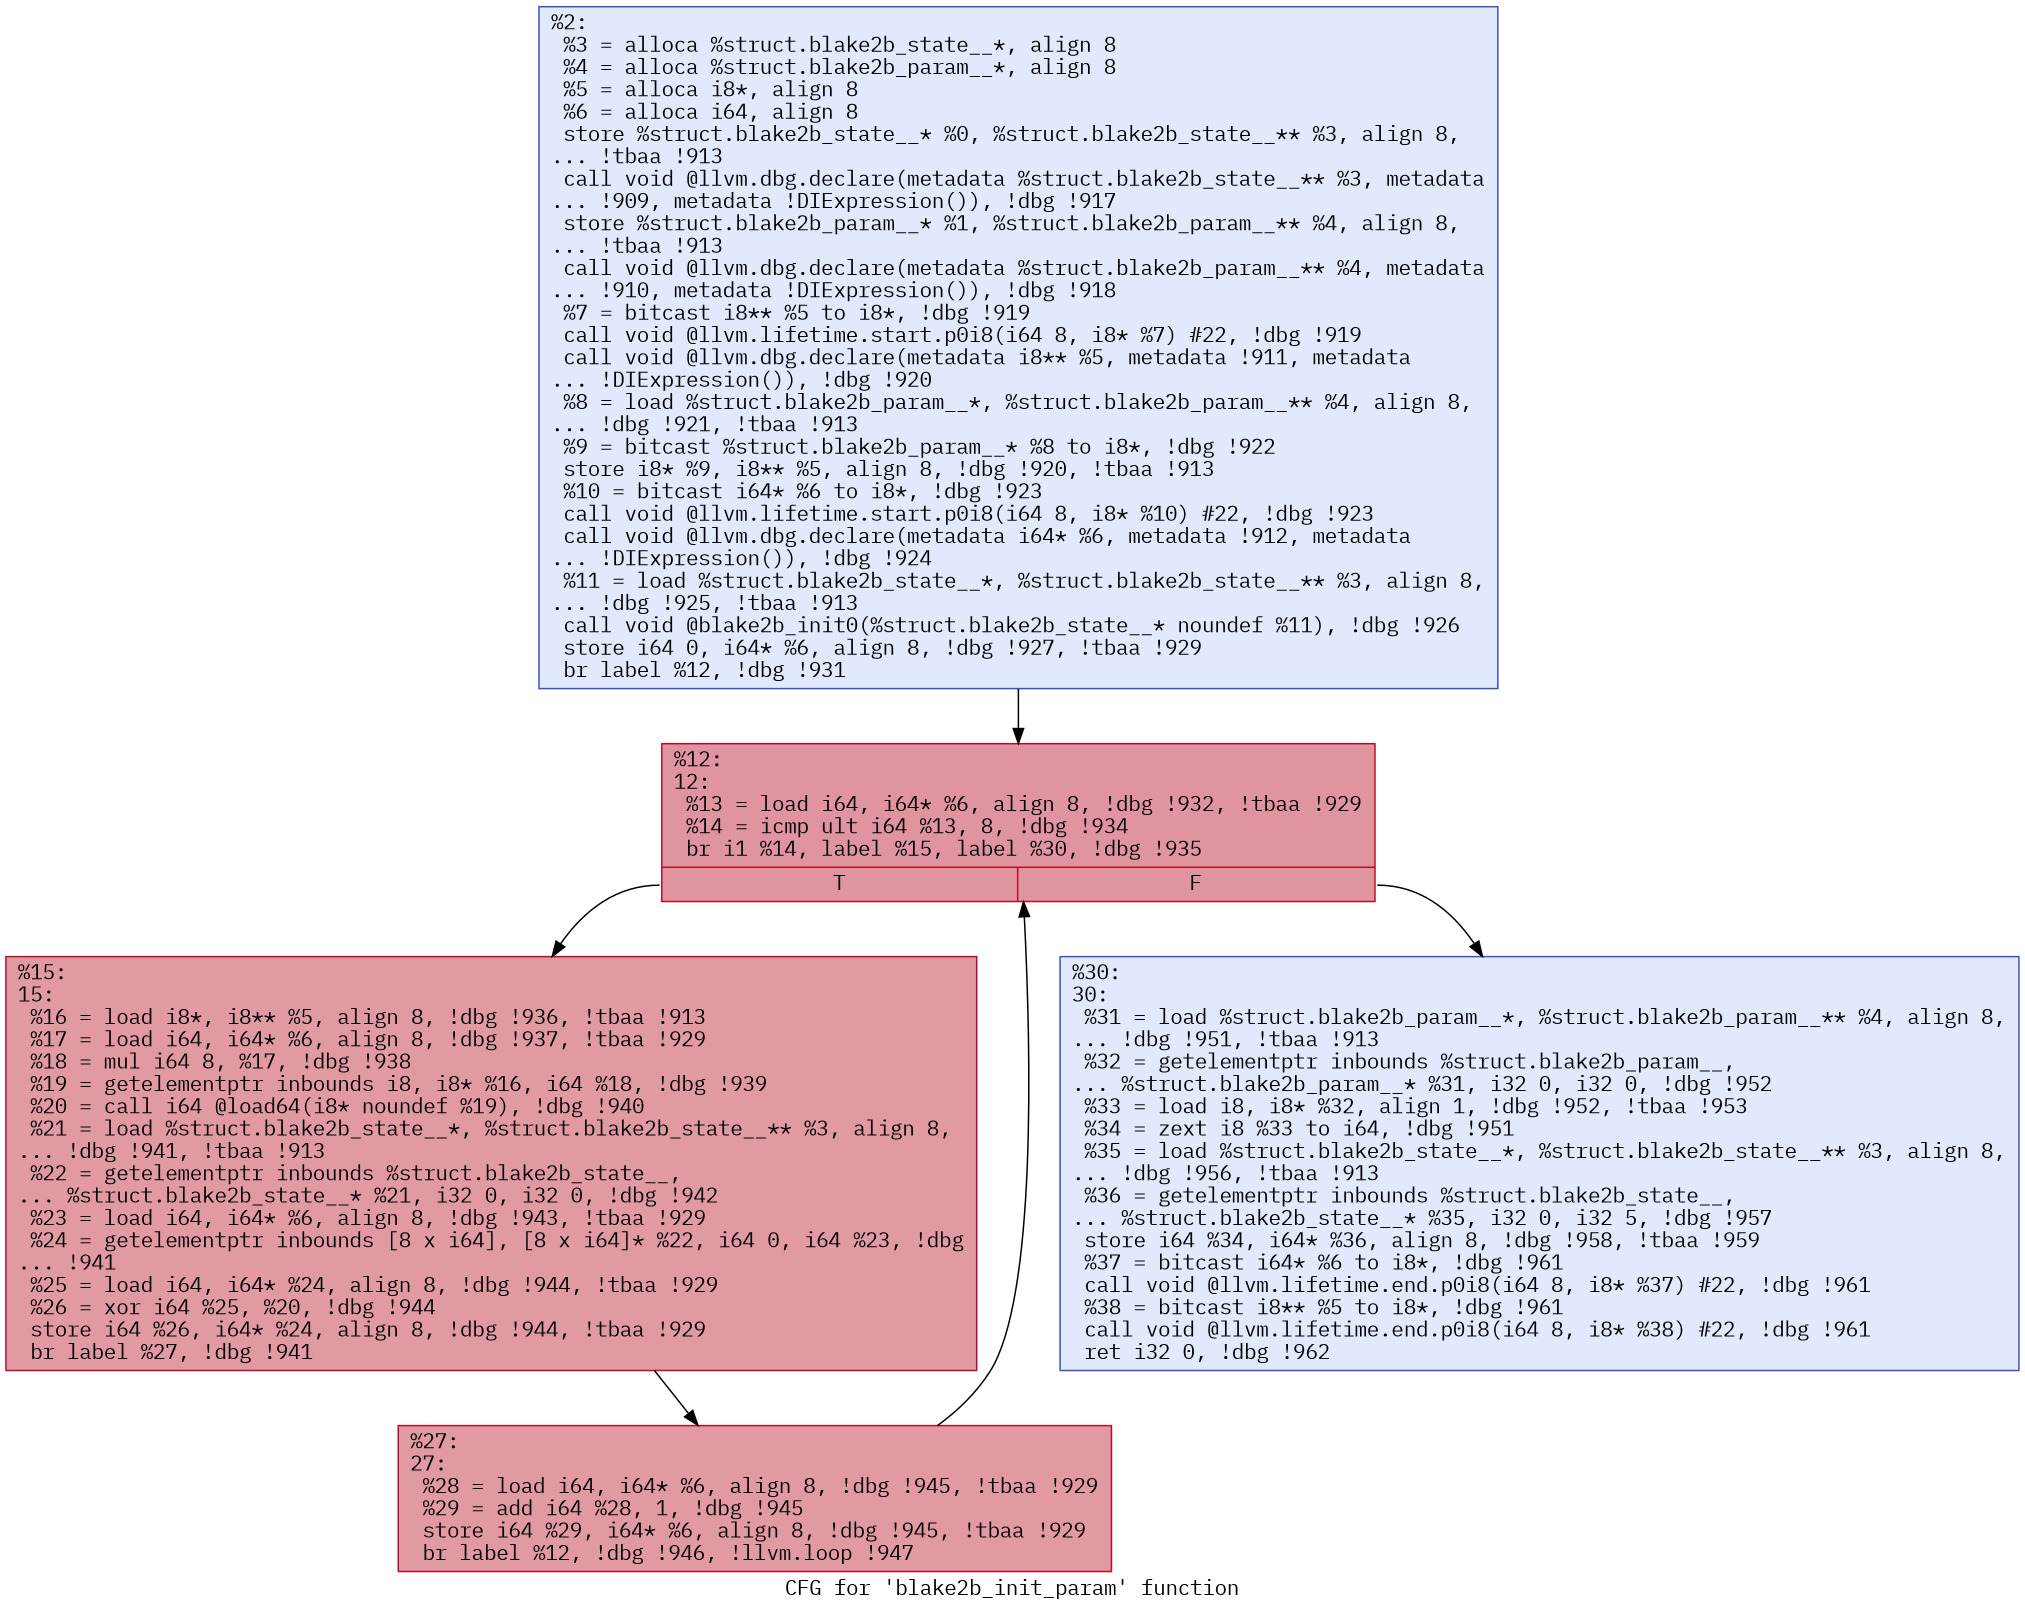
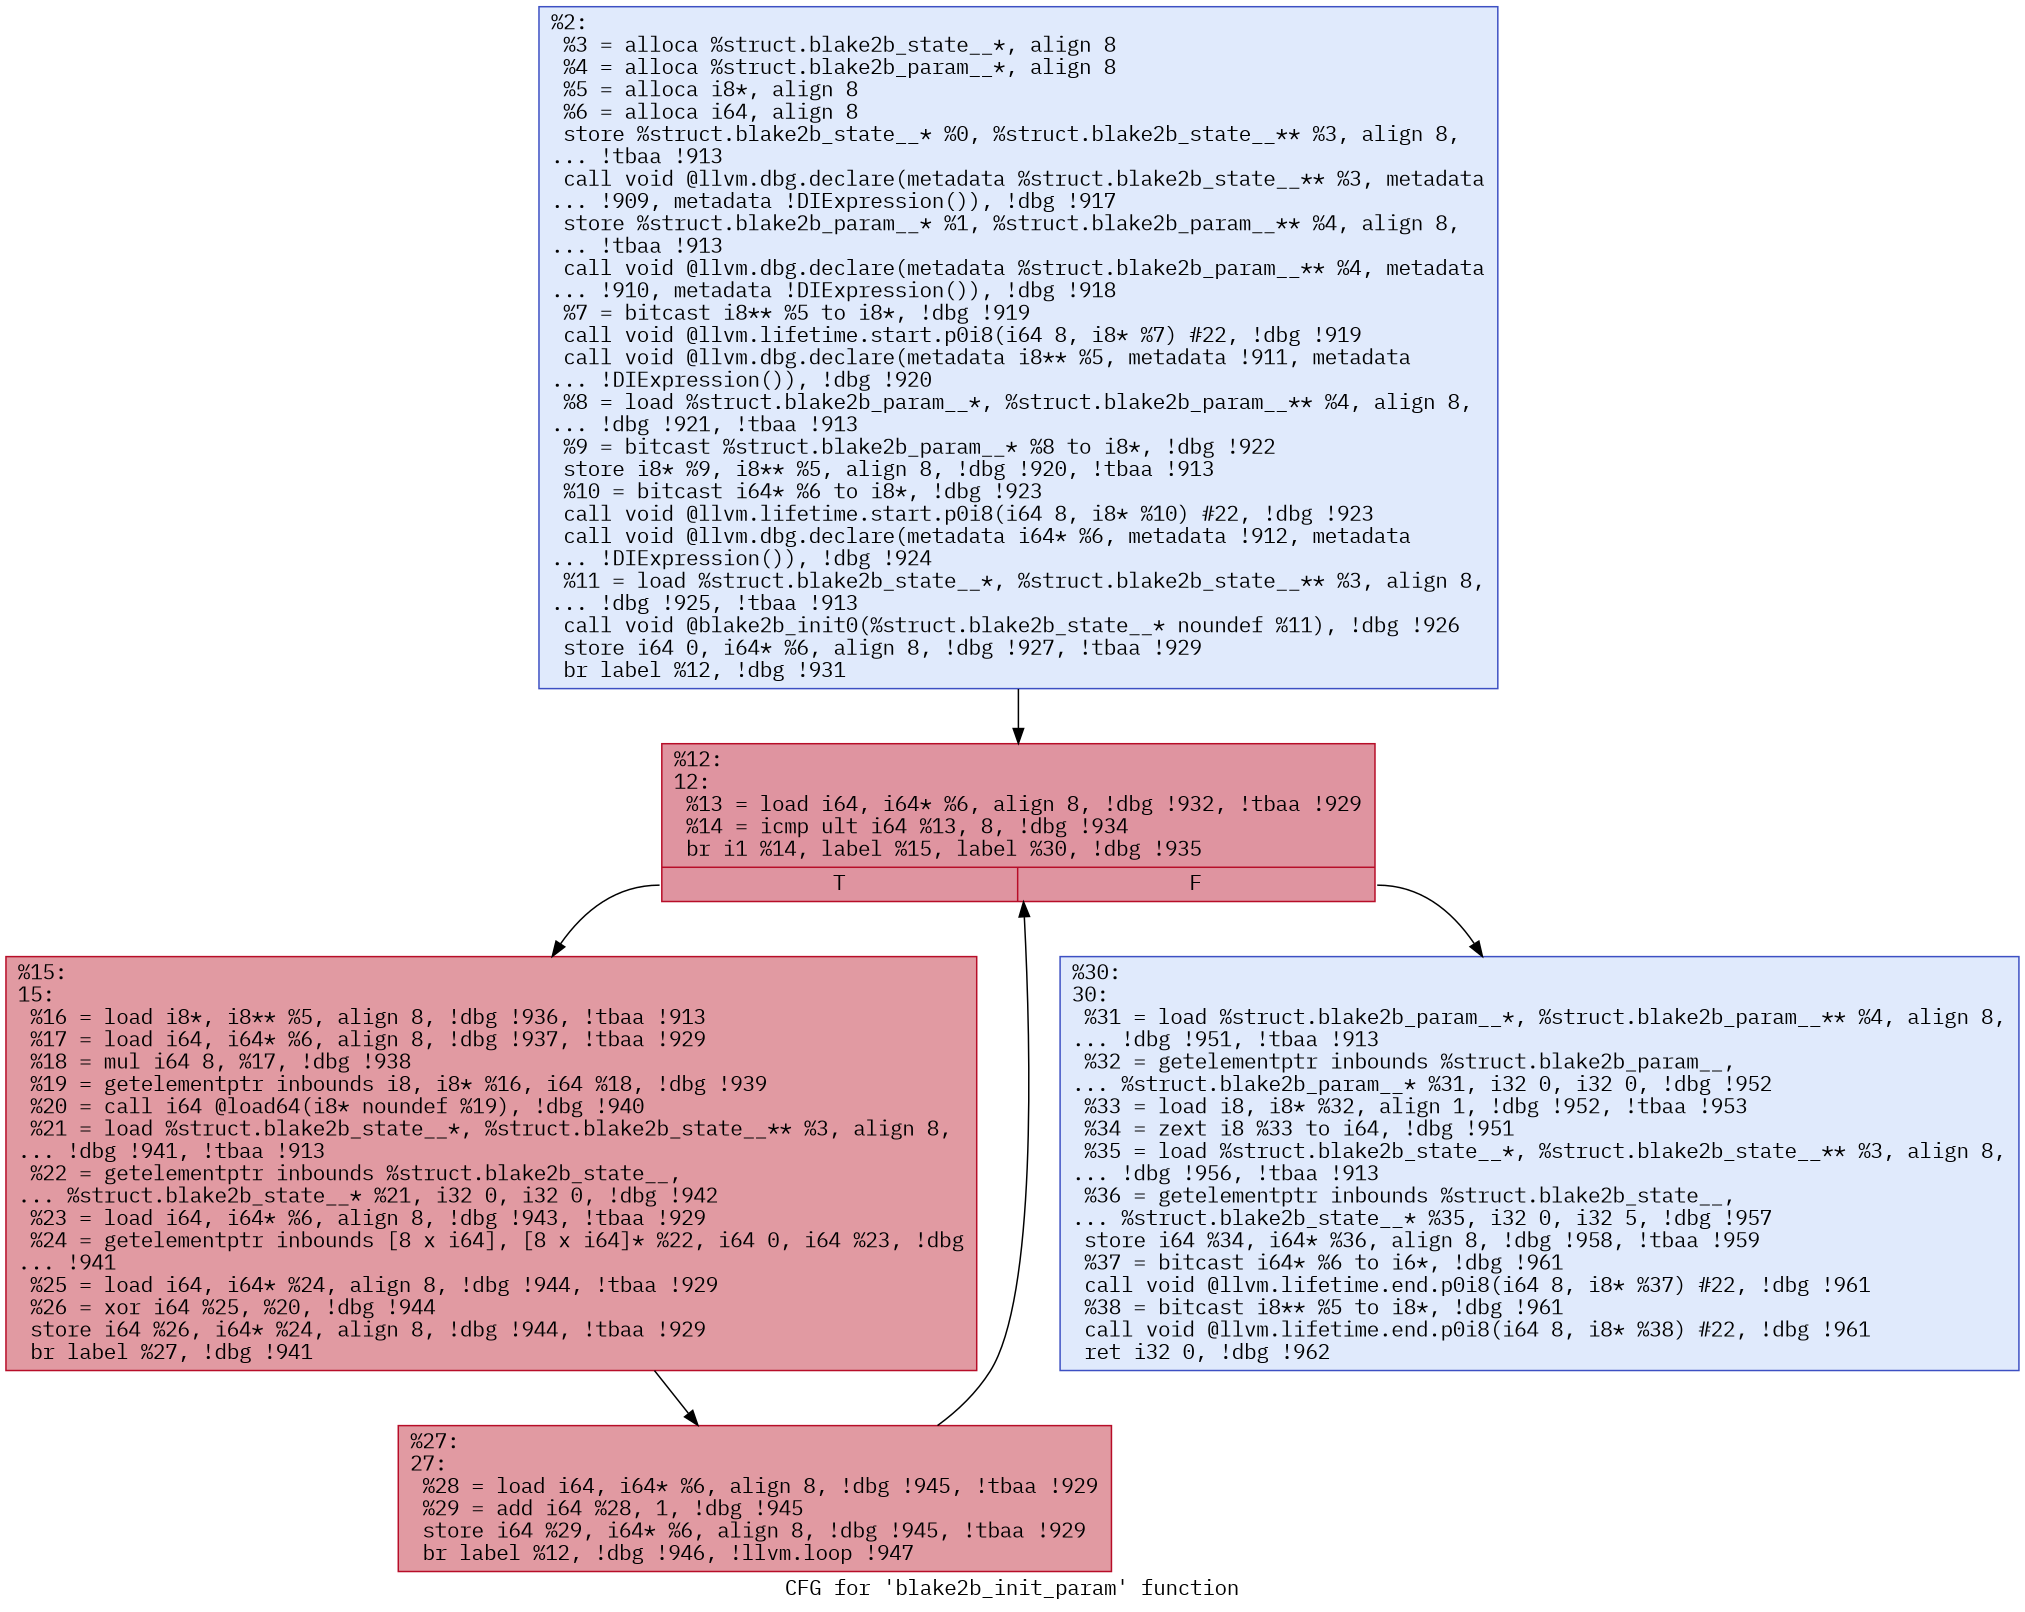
  digraph {
    label="CFG for 'blake2b_init_param' function"
    fontname="IBM Plex Mono"
    node [color="#b70d28ff" fillcolor="#b9d0f970" shape=record style=filled fontname="IBM Plex Mono"]
    edge [fontname="IBM Plex Mono"]
    n1 [color="#3d50c3ff" label="{%2:\l  %3 = alloca %struct.blake2b_state__*, align 8\l  %4 = alloca %struct.blake2b_param__*, align 8\l  %5 = alloca i8*, align 8\l  %6 = alloca i64, align 8\l  store %struct.blake2b_state__* %0, %struct.blake2b_state__** %3, align 8,\l... !tbaa !913\l  call void @llvm.dbg.declare(metadata %struct.blake2b_state__** %3, metadata\l... !909, metadata !DIExpression()), !dbg !917\l  store %struct.blake2b_param__* %1, %struct.blake2b_param__** %4, align 8,\l... !tbaa !913\l  call void @llvm.dbg.declare(metadata %struct.blake2b_param__** %4, metadata\l... !910, metadata !DIExpression()), !dbg !918\l  %7 = bitcast i8** %5 to i8*, !dbg !919\l  call void @llvm.lifetime.start.p0i8(i64 8, i8* %7) #22, !dbg !919\l  call void @llvm.dbg.declare(metadata i8** %5, metadata !911, metadata\l... !DIExpression()), !dbg !920\l  %8 = load %struct.blake2b_param__*, %struct.blake2b_param__** %4, align 8,\l... !dbg !921, !tbaa !913\l  %9 = bitcast %struct.blake2b_param__* %8 to i8*, !dbg !922\l  store i8* %9, i8** %5, align 8, !dbg !920, !tbaa !913\l  %10 = bitcast i64* %6 to i8*, !dbg !923\l  call void @llvm.lifetime.start.p0i8(i64 8, i8* %10) #22, !dbg !923\l  call void @llvm.dbg.declare(metadata i64* %6, metadata !912, metadata\l... !DIExpression()), !dbg !924\l  %11 = load %struct.blake2b_state__*, %struct.blake2b_state__** %3, align 8,\l... !dbg !925, !tbaa !913\l  call void @blake2b_init0(%struct.blake2b_state__* noundef %11), !dbg !926\l  store i64 0, i64* %6, align 8, !dbg !927, !tbaa !929\l  br label %12, !dbg !931\l}"]
    n2 [fillcolor="#b70d2870" label="{%12:\l12:                                               \l  %13 = load i64, i64* %6, align 8, !dbg !932, !tbaa !929\l  %14 = icmp ult i64 %13, 8, !dbg !934\l  br i1 %14, label %15, label %30, !dbg !935\l|{<s0>T|<s1>F}}"]
    n3 [fillcolor="#bb1b2c70" label="{%15:\l15:                                               \l  %16 = load i8*, i8** %5, align 8, !dbg !936, !tbaa !913\l  %17 = load i64, i64* %6, align 8, !dbg !937, !tbaa !929\l  %18 = mul i64 8, %17, !dbg !938\l  %19 = getelementptr inbounds i8, i8* %16, i64 %18, !dbg !939\l  %20 = call i64 @load64(i8* noundef %19), !dbg !940\l  %21 = load %struct.blake2b_state__*, %struct.blake2b_state__** %3, align 8,\l... !dbg !941, !tbaa !913\l  %22 = getelementptr inbounds %struct.blake2b_state__,\l... %struct.blake2b_state__* %21, i32 0, i32 0, !dbg !942\l  %23 = load i64, i64* %6, align 8, !dbg !943, !tbaa !929\l  %24 = getelementptr inbounds [8 x i64], [8 x i64]* %22, i64 0, i64 %23, !dbg\l... !941\l  %25 = load i64, i64* %24, align 8, !dbg !944, !tbaa !929\l  %26 = xor i64 %25, %20, !dbg !944\l  store i64 %26, i64* %24, align 8, !dbg !944, !tbaa !929\l  br label %27, !dbg !941\l}"]
-   n4 [color="#3d50c3ff" label="{%30:\l30:                                               \l  %31 = load %struct.blake2b_param__*, %struct.blake2b_param__** %4, align 8,\l... !dbg !951, !tbaa !913\l  %32 = getelementptr inbounds %struct.blake2b_param__,\l... %struct.blake2b_param__* %31, i32 0, i32 0, !dbg !952\l  %33 = load i8, i8* %32, align 1, !dbg !952, !tbaa !953\l  %34 = zext i8 %33 to i64, !dbg !951\l  %35 = load %struct.blake2b_state__*, %struct.blake2b_state__** %3, align 8,\l... !dbg !956, !tbaa !913\l  %36 = getelementptr inbounds %struct.blake2b_state__,\l... %struct.blake2b_state__* %35, i32 0, i32 5, !dbg !957\l  store i64 %34, i64* %36, align 8, !dbg !958, !tbaa !959\l  %37 = bitcast i64* %6 to i8*, !dbg !961\l  call void @llvm.lifetime.end.p0i8(i64 8, i8* %37) #22, !dbg !961\l  %38 = bitcast i8** %5 to i8*, !dbg !961\l  call void @llvm.lifetime.end.p0i8(i64 8, i8* %38) #22, !dbg !961\l  ret i32 0, !dbg !962\l}"]
+   n4 [color="#3d50c3ff" label="{%30:\l30:                                               \l  %31 = load %struct.blake2b_param__*, %struct.blake2b_param__** %4, align 8,\l... !dbg !951, !tbaa !913\l  %32 = getelementptr inbounds %struct.blake2b_param__,\l... %struct.blake2b_param__* %31, i32 0, i32 0, !dbg !952\l  %33 = load i8, i8* %32, align 1, !dbg !952, !tbaa !953\l  %34 = zext i8 %33 to i64, !dbg !951\l  %35 = load %struct.blake2b_state__*, %struct.blake2b_state__** %3, align 8,\l... !dbg !956, !tbaa !913\l  %36 = getelementptr inbounds %struct.blake2b_state__,\l... %struct.blake2b_state__* %35, i32 0, i32 5, !dbg !957\l  store i64 %34, i64* %36, align 8, !dbg !958, !tbaa !959\l  %37 = bitcast i64* %6 to i6*, !dbg !961\l  call void @llvm.lifetime.end.p0i8(i64 8, i8* %37) #22, !dbg !961\l  %38 = bitcast i8** %5 to i8*, !dbg !961\l  call void @llvm.lifetime.end.p0i8(i64 8, i8* %38) #22, !dbg !961\l  ret i32 0, !dbg !962\l}"]
    n5 [fillcolor="#bb1b2c70" label="{%27:\l27:                                               \l  %28 = load i64, i64* %6, align 8, !dbg !945, !tbaa !929\l  %29 = add i64 %28, 1, !dbg !945\l  store i64 %29, i64* %6, align 8, !dbg !945, !tbaa !929\l  br label %12, !dbg !946, !llvm.loop !947\l}"]
    n1 -> n2
    n2 -> n3 [tailport=s0]
    n2 -> n4 [tailport=s1]
    n3 -> n5
    n5 -> n2
  }
